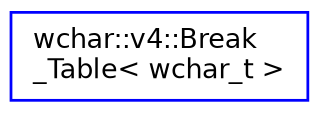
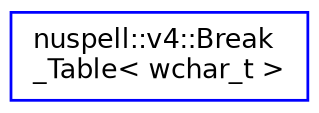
  digraph {
    rankdir=LR
-   n1 [color=blue fillcolor=white fontname=Helvetica fontsize=10 height=0.2 label="wchar::v4::Break\l_Table\< wchar_t \>" shape=record style=filled width=0.4]
+   n1 [color=blue fillcolor=white fontname=Helvetica fontsize=10 height=0.2 label="nuspell::v4::Break\l_Table\< wchar_t \>" shape=record style=filled width=0.4]
  }
